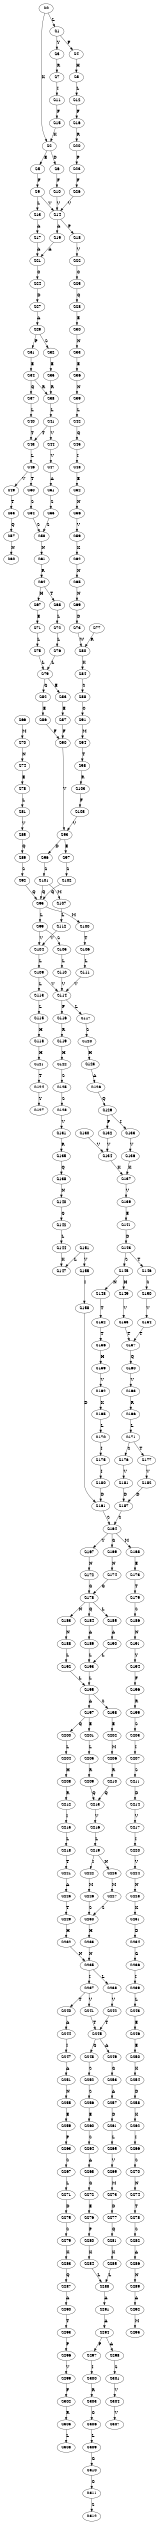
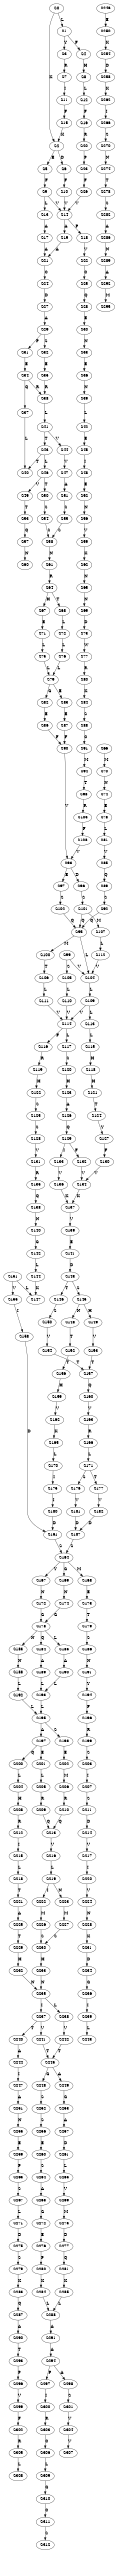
  strict digraph {
    S0
    S1
    S2
    S3
    S4
    S5
    S6
    S7
    S8
    S9
    S10
    S11
    S12
    S13
    S14
    S15
    S16
    S17
    S18
    S19
    S20
    S21
    S22
    S23
    S24
    S25
    S26
    S27
    S28
    S29
    S30
    S31
    S32
    S33
    S34
    S35
    S36
    S37
    S38
    S39
    S40
    S41
    S42
    S43
    S44
    S45
    S46
    S47
    S48
    S49
    S50
    S51
    S52
    S53
    S54
    S55
    S56
    S57
    S58
    S59
    S60
    S61
    S62
    S64
    S65
    S67
    S68
    S69
    S66
    S70
    S71
    S72
    S73
    S74
    S75
    S76
    S77
    S78
    S79
    S80
    S81
    S82
    S83
    S84
    S85
    S86
    S87
    S88
    S89
    S90
    S91
    S92
    S93
    S94
    S95
    S96
    S97
    S98
    S99
    S100
    S101
    S102
    S103
    S104
    S105
    S106
    S107
    S108
    S109
    S110
    S111
    S112
    S113
    S114
    S115
    S116
    S117
    S118
    S119
    S120
    S121
    S122
    S123
    S124
    S125
    S126
    S127
    S128
    S129
    S130
    S131
    S132
    S133
    S134
    S135
    S136
    S137
    S138
    S139
    S140
    S141
    S142
    S143
    S144
    S145
    S146
    S147
    S148
    S149
    S150
    S152
    S153
    S154
    S151
    S155
    S156
    S157
    S158
    S159
    S160
    S161
    S162
    S163
    S164
    S165
    S166
    S167
    S168
    S169
    S170
    S171
    S172
    S173
    S174
    S175
    S176
    S177
    S178
    S179
    S180
    S181
    S182
    S183
    S184
    S185
    S186
    S187
    S188
    S189
    S190
    S191
    S192
    S193
    S194
    S195
    S196
    S197
    S198
    S199
    S200
    S201
    S202
    S203
    S204
    S205
    S206
    S207
    S208
    S209
    S210
    S211
    S212
    S213
    S214
    S215
    S216
    S217
    S218
    S219
    S220
    S221
    S222
    S223
    S224
    S225
    S226
    S227
    S228
    S229
    S230
    S231
    S232
    S233
    S234
    S235
    S236
    S237
    S238
    S239
    S240
    S241
    S242
    S243
    S244
    S245
    S246
    S247
    S248
    S249
    S250
    S251
    S252
    S253
    S254
    S255
    S256
    S257
    S258
    S259
    S260
    S261
    S262
    S263
    S264
    S265
    S266
    S267
    S268
    S269
    S270
    S271
    S272
    S273
    S274
    S275
    S276
    S277
    S278
    S279
    S280
    S281
    S282
    S283
    S284
    S285
    S286
    S287
    S288
    S289
    S290
    S291
    S292
    S293
    S294
    S295
    S296
    S297
    S298
    S299
    S300
    S301
    S302
    S303
    S304
    S305
    S306
    S307
    S308
    S309
    S310
    S311
    S312
    S0 -> S1 [label=L]
    S0 -> S2 [label=K]
    S1 -> S3 [label=Y]
    S1 -> S4 [label=F]
    S2 -> S5 [label=E]
    S2 -> S6 [label=D]
    S3 -> S7 [label=R]
    S4 -> S8 [label=H]
    S5 -> S9 [label=F]
    S6 -> S10 [label=F]
    S7 -> S11 [label=I]
    S8 -> S12 [label=L]
    S9 -> S13 [label=L]
    S9 -> S14 [label=V]
    S10 -> S14 [label=V]
    S11 -> S15 [label=F]
    S12 -> S16 [label=F]
    S13 -> S17 [label=A]
    S14 -> S18 [label=P]
    S14 -> S19 [label=A]
    S15 -> S2 [label=K]
    S16 -> S20 [label=R]
    S17 -> S21 [label=A]
    S18 -> S22 [label=V]
    S19 -> S21 [label=A]
    S20 -> S23 [label=P]
    S21 -> S24 [label=C]
    S22 -> S25 [label=C]
    S23 -> S26 [label=F]
    S24 -> S27 [label=D]
    S25 -> S28 [label=Q]
    S26 -> S14 [label=V]
    S27 -> S29 [label=A]
    S28 -> S30 [label=E]
    S29 -> S31 [label=P]
    S29 -> S32 [label=S]
    S30 -> S33 [label=N]
    S31 -> S34 [label=E]
    S32 -> S35 [label=E]
    S33 -> S36 [label=E]
    S34 -> S37 [label=Q]
    S34 -> S38 [label=R]
    S35 -> S38 [label=R]
    S36 -> S39 [label=N]
    S37 -> S40 [label=L]
    S38 -> S41 [label=L]
    S39 -> S42 [label=L]
-   S40 -> S43 [label=T]
+   S43 -> S40 [label=T]
    S41 -> S43 [label=T]
    S41 -> S44 [label=V]
-   S42 -> S45 [label=Q]
+   S42 -> S45 [label=E]
    S43 -> S46 [label=L]
    S44 -> S47 [label=V]
    S45 -> S48 [label=I]
    S46 -> S49 [label=V]
    S46 -> S50 [label=T]
    S47 -> S51 [label=A]
    S48 -> S52 [label=E]
    S49 -> S53 [label=T]
    S50 -> S54 [label=S]
    S51 -> S55 [label=S]
    S52 -> S56 [label=N]
    S53 -> S57 [label=Q]
    S54 -> S58 [label=S]
    S55 -> S58 [label=S]
    S56 -> S59 [label=V]
    S57 -> S60 [label=N]
    S58 -> S61 [label=N]
    S59 -> S62 [label=K]
    S61 -> S64 [label=R]
    S62 -> S65 [label=N]
    S64 -> S67 [label=H]
    S64 -> S68 [label=T]
    S65 -> S69 [label=N]
    S67 -> S71 [label=E]
    S68 -> S72 [label=L]
    S69 -> S73 [label=D]
    S66 -> S70 [label=M]
    S70 -> S74 [label=N]
    S71 -> S75 [label=L]
    S72 -> S76 [label=L]
-   S73 -> S80 [label=W]
+   S73 -> S77 [label=W]
    S74 -> S78 [label=E]
    S75 -> S79 [label=L]
    S76 -> S79 [label=L]
    S77 -> S80 [label=R]
    S78 -> S81 [label=L]
    S79 -> S82 [label=G]
    S79 -> S83 [label=E]
    S80 -> S84 [label=K]
    S81 -> S85 [label=V]
    S82 -> S86 [label=E]
    S83 -> S87 [label=E]
    S84 -> S88 [label=S]
    S85 -> S89 [label=Q]
    S86 -> S90 [label=F]
    S87 -> S90 [label=F]
    S88 -> S91 [label=C]
    S89 -> S92 [label=S]
    S90 -> S93 [label=V]
    S91 -> S94 [label=M]
    S92 -> S95 [label=Q]
    S93 -> S96 [label=D]
    S93 -> S97 [label=E]
    S94 -> S98 [label=T]
-   S95 -> S99 [label=L]
+   S95 -> S104 [label=L]
    S95 -> S100 [label=M]
    S96 -> S101 [label=S]
    S97 -> S102 [label=S]
    S98 -> S103 [label=R]
    S99 -> S104 [label=V]
    S99 -> S105 [label=S]
    S100 -> S106 [label=T]
    S101 -> S95 [label=Q]
    S101 -> S107 [label=M]
    S102 -> S95 [label=Q]
    S103 -> S108 [label=F]
    S104 -> S109 [label=L]
    S105 -> S110 [label=L]
    S106 -> S111 [label=L]
    S107 -> S112 [label=L]
    S108 -> S93 [label=V]
    S109 -> S113 [label=L]
    S109 -> S114 [label=V]
    S110 -> S114 [label=V]
    S111 -> S114 [label=V]
    S112 -> S104 [label=V]
    S113 -> S115 [label=L]
    S114 -> S116 [label=F]
    S114 -> S117 [label=L]
    S115 -> S118 [label=H]
    S116 -> S119 [label=R]
    S117 -> S120 [label=S]
    S118 -> S121 [label=H]
    S119 -> S122 [label=H]
    S120 -> S123 [label=H]
    S121 -> S124 [label=T]
    S122 -> S125 [label=S]
    S123 -> S126 [label=A]
    S124 -> S127 [label=Y]
    S125 -> S128 [label=S]
    S126 -> S129 [label=Q]
+   S127 -> S130 [label=F]
    S128 -> S131 [label=V]
    S129 -> S132 [label=F]
    S129 -> S133 [label=I]
    S130 -> S134 [label=V]
    S131 -> S135 [label=R]
    S132 -> S134 [label=V]
    S133 -> S136 [label=V]
    S134 -> S137 [label=K]
    S135 -> S138 [label=Q]
    S136 -> S137 [label=K]
    S137 -> S139 [label=V]
    S138 -> S140 [label=N]
    S139 -> S141 [label=E]
    S140 -> S142 [label=G]
    S141 -> S143 [label=D]
    S142 -> S144 [label=L]
    S143 -> S145 [label=S]
    S143 -> S146 [label=T]
    S144 -> S147 [label=K]
    S145 -> S148 [label=N]
    S145 -> S149 [label=H]
    S146 -> S150 [label=S]
    S148 -> S152 [label=T]
    S149 -> S153 [label=V]
    S150 -> S154 [label=V]
    S152 -> S156 [label=T]
    S153 -> S157 [label=T]
    S154 -> S157 [label=T]
    S151 -> S147 [label=L]
    S151 -> S155 [label=V]
    S155 -> S158 [label=I]
    S156 -> S159 [label=H]
    S157 -> S160 [label=Q]
    S158 -> S161 [label=D]
    S159 -> S162 [label=V]
    S160 -> S163 [label=V]
    S161 -> S164 [label=S]
    S162 -> S165 [label=K]
    S163 -> S166 [label=R]
    S164 -> S167 [label=Y]
    S164 -> S168 [label=M]
    S164 -> S169 [label=G]
    S165 -> S170 [label=L]
    S166 -> S171 [label=L]
    S167 -> S172 [label=N]
    S168 -> S173 [label=E]
    S169 -> S174 [label=N]
    S170 -> S175 [label=I]
    S171 -> S176 [label=S]
    S171 -> S177 [label=T]
    S172 -> S178 [label=G]
    S173 -> S179 [label=T]
    S174 -> S178 [label=G]
    S175 -> S180 [label=I]
    S176 -> S181 [label=V]
    S177 -> S182 [label=V]
    S178 -> S183 [label=N]
    S178 -> S184 [label=Q]
    S178 -> S185 [label=L]
    S179 -> S186 [label=S]
    S180 -> S161 [label=D]
    S181 -> S187 [label=D]
    S182 -> S187 [label=D]
    S183 -> S188 [label=N]
    S184 -> S189 [label=A]
    S185 -> S190 [label=A]
    S186 -> S191 [label=N]
    S187 -> S164 [label=S]
    S188 -> S192 [label=L]
    S189 -> S193 [label=L]
    S190 -> S193 [label=L]
    S191 -> S194 [label=Y]
    S192 -> S195 [label=L]
    S193 -> S195 [label=L]
    S194 -> S196 [label=F]
    S195 -> S197 [label=A]
    S195 -> S198 [label=S]
    S196 -> S199 [label=R]
    S197 -> S200 [label=Q]
    S197 -> S201 [label=E]
    S198 -> S202 [label=E]
    S199 -> S203 [label=S]
    S200 -> S204 [label=L]
    S201 -> S205 [label=L]
    S202 -> S206 [label=M]
    S203 -> S207 [label=I]
    S204 -> S208 [label=H]
    S205 -> S209 [label=R]
    S206 -> S210 [label=R]
    S207 -> S211 [label=S]
    S208 -> S212 [label=R]
    S209 -> S213 [label=Q]
    S210 -> S213 [label=Q]
    S211 -> S214 [label=D]
    S212 -> S215 [label=I]
    S213 -> S216 [label=V]
    S214 -> S217 [label=V]
    S215 -> S218 [label=L]
    S216 -> S219 [label=L]
    S217 -> S220 [label=I]
    S218 -> S221 [label=T]
    S219 -> S222 [label=I]
    S219 -> S223 [label=N]
    S220 -> S224 [label=V]
    S221 -> S225 [label=A]
    S222 -> S226 [label=M]
    S223 -> S227 [label=M]
    S224 -> S228 [label=N]
    S225 -> S229 [label=T]
    S226 -> S230 [label=S]
    S227 -> S230 [label=S]
    S228 -> S231 [label=K]
    S229 -> S232 [label=H]
    S230 -> S233 [label=H]
    S231 -> S234 [label=D]
    S232 -> S235 [label=N]
    S233 -> S235 [label=N]
    S234 -> S236 [label=G]
    S235 -> S237 [label=I]
    S235 -> S238 [label=L]
    S236 -> S239 [label=I]
    S237 -> S240 [label=T]
    S237 -> S241 [label=V]
    S238 -> S242 [label=V]
    S239 -> S243 [label=L]
    S240 -> S244 [label=A]
    S241 -> S245 [label=T]
    S242 -> S245 [label=T]
-   S243 -> S246 [label=E]
    S244 -> S247 [label=I]
    S245 -> S248 [label=G]
    S245 -> S249 [label=A]
    S246 -> S250 [label=E]
    S247 -> S251 [label=A]
    S248 -> S252 [label=S]
    S249 -> S253 [label=G]
    S250 -> S254 [label=K]
    S251 -> S255 [label=N]
    S252 -> S256 [label=S]
    S253 -> S257 [label=A]
    S254 -> S258 [label=D]
    S255 -> S259 [label=E]
    S256 -> S260 [label=E]
    S257 -> S261 [label=D]
    S258 -> S262 [label=K]
    S259 -> S263 [label=P]
    S260 -> S264 [label=S]
    S261 -> S265 [label=L]
    S262 -> S266 [label=I]
    S263 -> S267 [label=S]
    S264 -> S268 [label=A]
    S265 -> S269 [label=V]
    S266 -> S270 [label=S]
    S267 -> S271 [label=L]
    S268 -> S272 [label=G]
    S269 -> S273 [label=M]
    S270 -> S274 [label=N]
    S271 -> S275 [label=D]
    S272 -> S276 [label=E]
    S273 -> S277 [label=D]
    S274 -> S278 [label=T]
    S275 -> S279 [label=S]
    S276 -> S280 [label=P]
    S277 -> S281 [label=Q]
    S278 -> S282 [label=S]
    S279 -> S283 [label=K]
    S280 -> S284 [label=K]
    S281 -> S285 [label=K]
    S282 -> S286 [label=A]
    S283 -> S287 [label=Q]
    S284 -> S288 [label=L]
    S285 -> S288 [label=L]
    S286 -> S289 [label=N]
    S287 -> S290 [label=A]
    S288 -> S291 [label=A]
    S289 -> S292 [label=A]
    S290 -> S293 [label=T]
    S291 -> S294 [label=A]
    S292 -> S295 [label=M]
    S293 -> S296 [label=P]
    S294 -> S297 [label=P]
    S294 -> S298 [label=A]
    S296 -> S299 [label=V]
    S297 -> S300 [label=I]
    S298 -> S301 [label=S]
    S299 -> S302 [label=F]
    S300 -> S303 [label=R]
    S301 -> S304 [label=V]
    S302 -> S305 [label=R]
    S303 -> S306 [label=C]
    S304 -> S307 [label=V]
    S305 -> S308 [label=L]
    S306 -> S309 [label=L]
    S309 -> S310 [label=G]
    S310 -> S311 [label=C]
    S311 -> S312 [label=S]
  }
